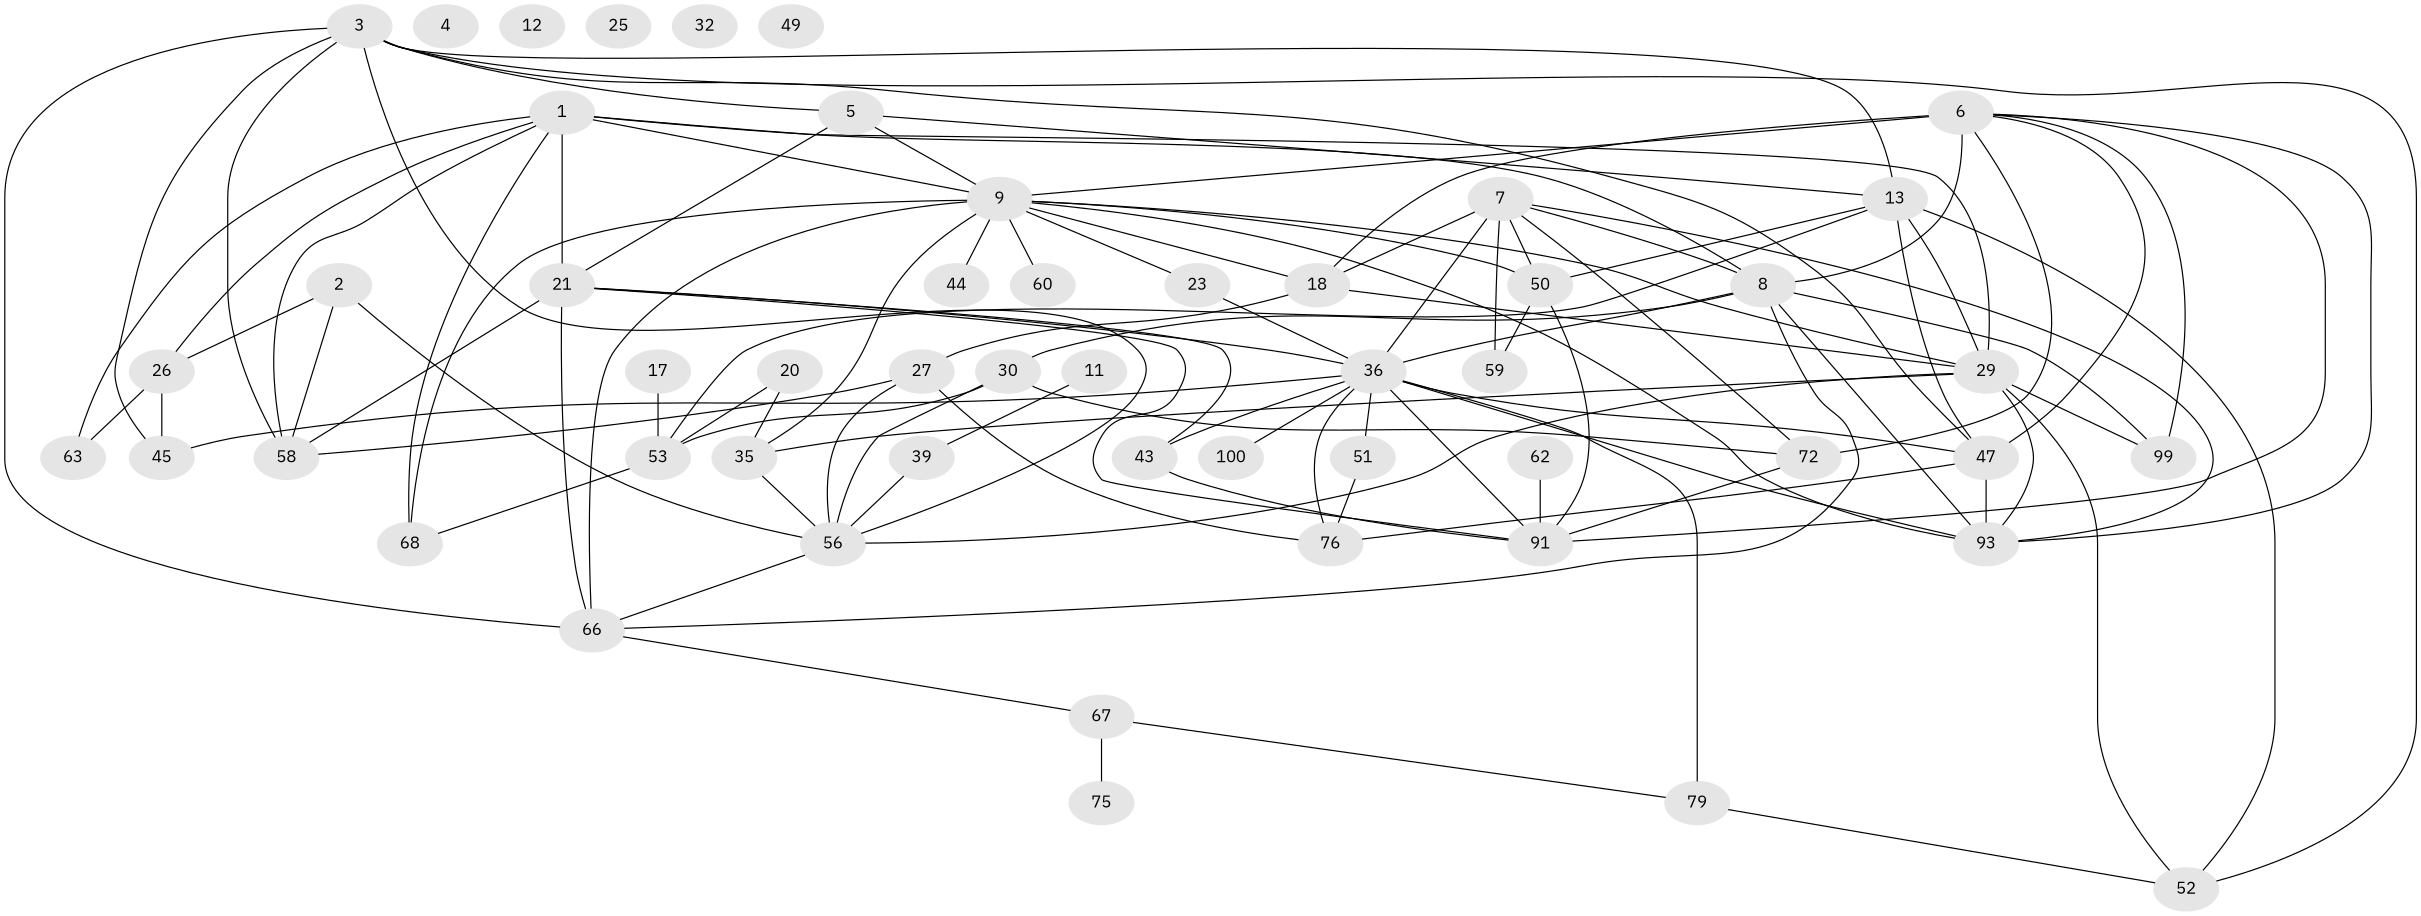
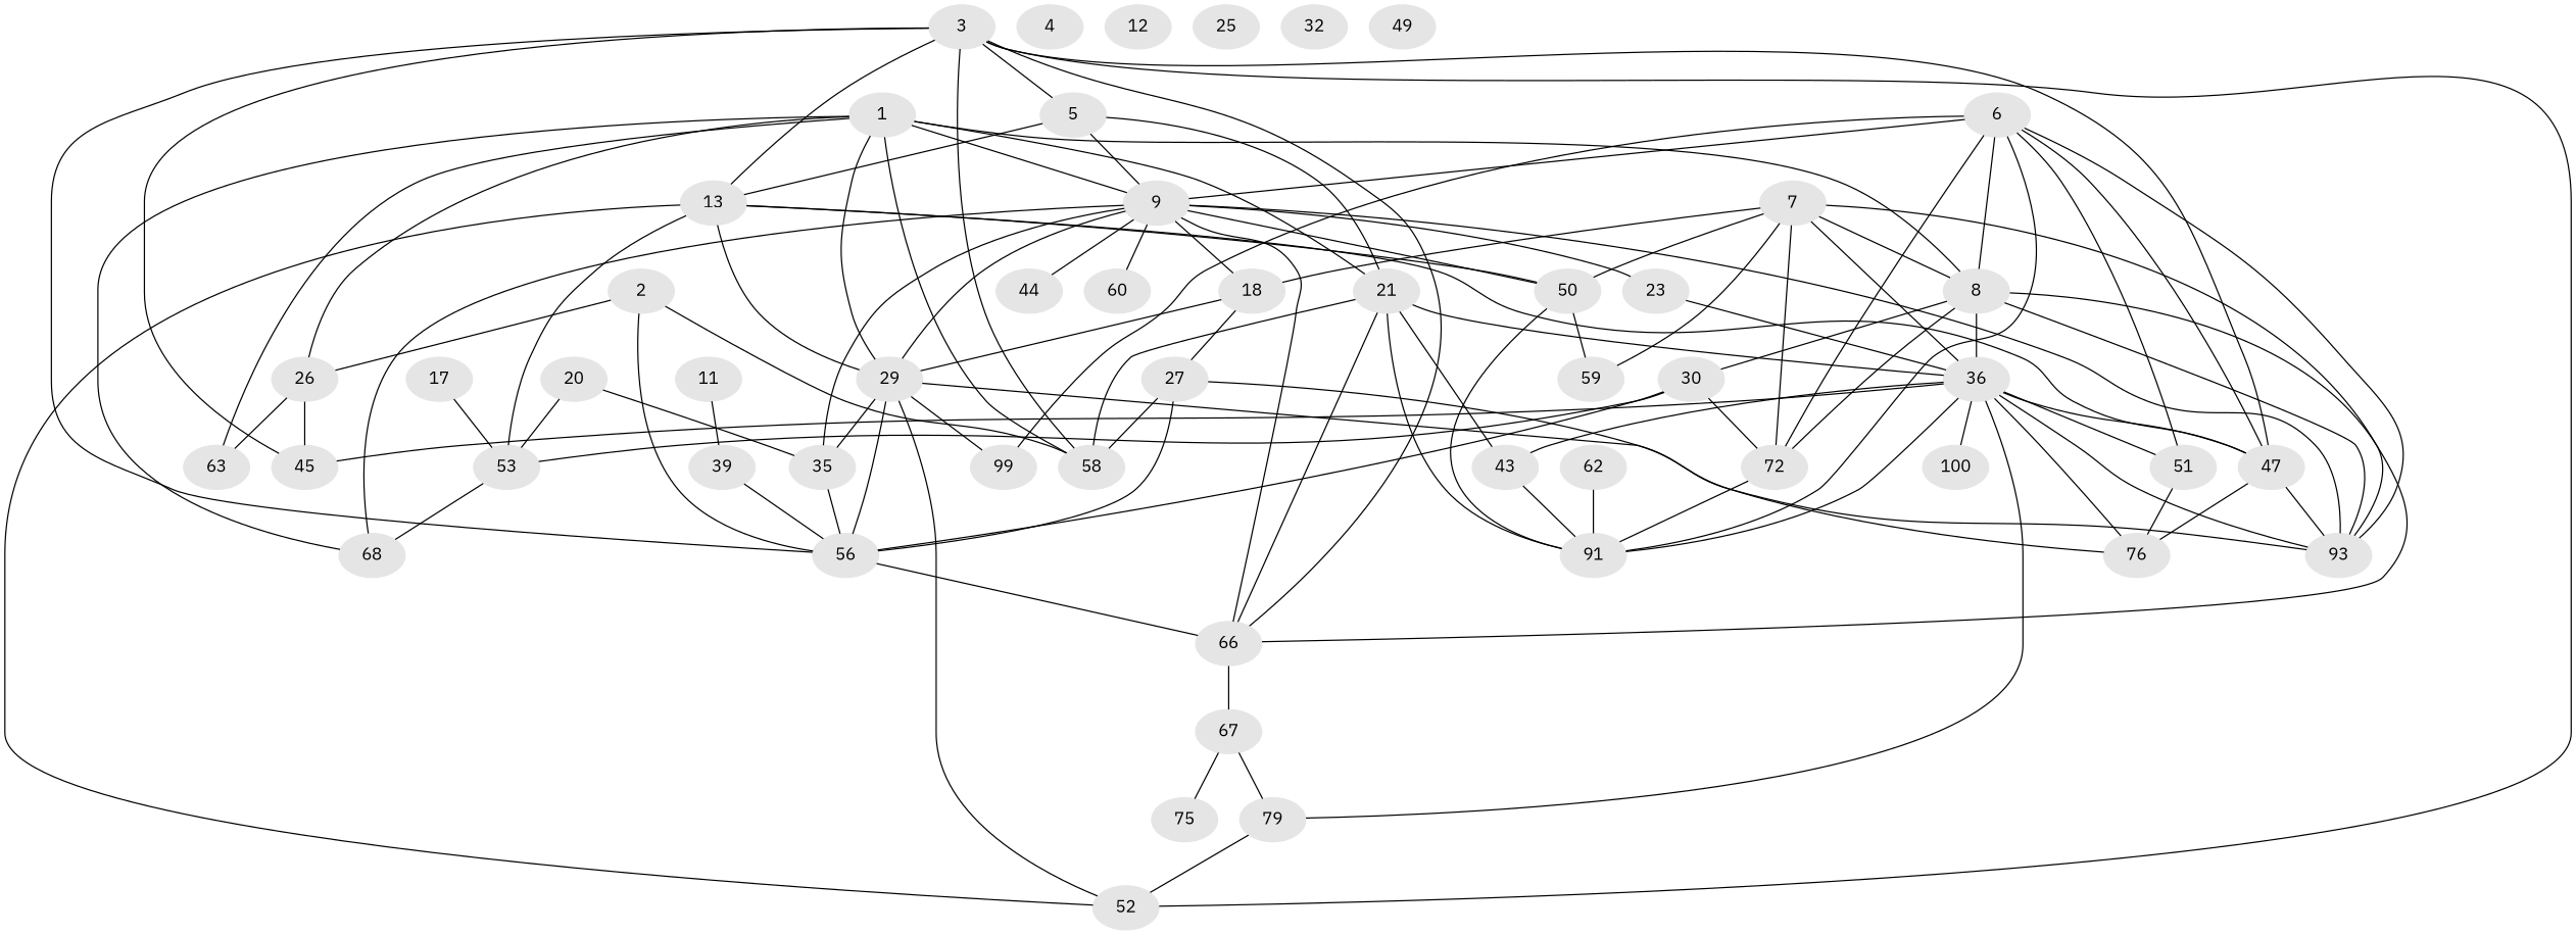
  graph {
    fontname="IBM Plex Sans"
    node [color=gray90 fontname="IBM Plex Sans" style=filled]
    edge [fontname="IBM Plex Sans"]
    1 [super="+40+34"]
    8 [super="+80"]
    9 [super="+74+28"]
    21 [super="+106+37"]
    26 [super="+96"]
    29 [super="+103"]
    58 [super="+87"]
    63
    68
    66 [super="+90"]
    93
    99
    36 [super="+41+48"]
    n14 [label=30 super="+65+82"]
    18 [super="+22"]
    50 [super="+70"]
    23
    35 [super="+51"]
    44
    60
    91
    43
    45
    56 [super="+84"]
    n25 [label=52]
    2
    3 [super="+83+88"]
    5 [super="+52"]
    13 [super="+38+15+95+14"]
    47 [super="+61+77"]
    53
    76
    67 [super="+71"]
    4
    6 [super="+10"]
    72
    27 [super="+94"]
    7 [super="+57+78+16"]
    59
    n40 [label=51]
    79
    100
    39 [super="+42+64"]
    11
    12
    17
    20 [super="+69+24"]
    25
    32
    49
    62 [super="+86"]
    75
    1 -- 8
    1 -- 9 [weight=2]
    1 -- 21 [weight=2]
    1 -- 26
    1 -- 29
    1 -- 58
    1 -- 63
    1 -- 68
    8 -- 66
    8 -- 93
-   8 -- 99
+   8 -- 72
    8 -- 36 [weight=2]
    8 -- n14
    9 -- 29
    9 -- 68
    9 -- 66 [weight=2]
    9 -- 93
    9 -- 18
    9 -- 50
    9 -- 23
    9 -- 35 [weight=2]
    9 -- 44
    9 -- 60
    21 -- 58
    21 -- 66
    21 -- 36
    21 -- 91
    21 -- 43
    26 -- 63
    26 -- 45
    29 -- 93
    29 -- 99
    29 -- 35
    29 -- 56
    29 -- n25
    66 -- 67
    36 -- 93
    36 -- 91
    36 -- 43
    36 -- 45
    36 -- 47
    36 -- 76
    36 -- n40 [weight=2]
    36 -- 79
    36 -- 100
    n14 -- 56
    n14 -- 53
    n14 -- 72
    18 -- 29
    18 -- 27
    50 -- 91
    50 -- 59
    23 -- 36
    35 -- 56
    43 -- 91
    56 -- 66
    2 -- 26
    2 -- 58
    2 -- 56
    3 -- 58 [weight=2]
    3 -- 66
    3 -- 45
    3 -- 56
    3 -- n25
    3 -- 5
    3 -- 13
    3 -- 47
    5 -- 9
    5 -- 21
    5 -- 13
    13 -- 29
    13 -- 50
    13 -- n25
    13 -- 47
    13 -- 53
    47 -- 93
    47 -- 76
    53 -- 68
    67 -- 79
    67 -- 75
    6 -- 8
    6 -- 9 [weight=3]
    6 -- 93
    6 -- 99
-   6 -- 18 [weight=2]
+   6 -- n40 [weight=2]
    6 -- 91
    6 -- 47
    6 -- 72
    72 -- 91
    27 -- 58
    27 -- 56
    27 -- 76
    7 -- 8
    7 -- 93
    7 -- 36 [weight=2]
    7 -- 18
    7 -- 50
    7 -- 72
    7 -- 59
    n40 -- 76
    79 -- n25
    39 -- 56
    11 -- 39
    17 -- 53
    20 -- 35
    20 -- 53
    62 -- 91 [weight=2]
  }
